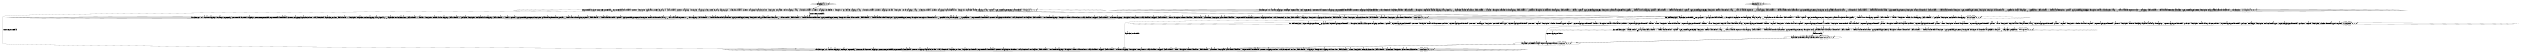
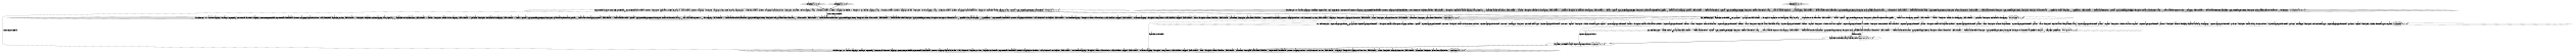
  digraph {
    node [fillcolor=white shape=ellipse style=filled]
    edge [style=bold]
    n1 [label="dispatcherServletFields.addAll(requestMappingConditions)@@@8@@@['0', '1', '0']"]
    n2 [fillcolor=lightgray label="this.client.get().uri(\"/actuator/mappings\").exchange().expectBody().consumeWith(document(\"mappings\",commonResponseFields,responseFields(beneathPath(\"contexts.*.mappings.dispatcherServlets\").withSubsectionId(\"dispatcher-servlets\"),dispatcherServletFields),responseFields(beneathPath(\"contexts.*.mappings.servletFilters\").withSubsectionId(\"servlet-filters\"),fieldWithPath(\"((.servletNameMappings\").description(\"Names of the servlets to which the filter is mapped.\"),fieldWithPath(\"((.urlPatternMappings\").description(\"URL pattern to which the filter is mapped.\"),fieldWithPath(\"((.name\").description(\"Name of the filter.\"),fieldWithPath(\"((.className\").description(\"Class name of the filter\")),responseFields(beneathPath(\"contexts.*.mappings.servlets\").withSubsectionId(\"servlets\"),fieldWithPath(\"((.mappings\").description(\"Mappings of the servlet.\"),fieldWithPath(\"((.name\").description(\"Name of the servlet.\"),fieldWithPath(\"((.className\").description(\"Class name of the servlet\"))))@@@9@@@['0', '1', '0']"]
    n3 [label="ResponseFieldsSnippet commonResponseFields = responseFields(fieldWithPath(\"contexts\").description(\"Application contexts keyed by id.\"),fieldWithPath(\"contexts.*.mappings\").description(\"Mappings in the context, keyed by mapping type.\"),subsectionWithPath(\"contexts.*.mappings.dispatcherServlets\").description(\"Dispatcher servlet mappings, if any.\"),subsectionWithPath(\"contexts.*.mappings.servletFilters\").description(\"Servlet filter mappings, if any.\"),subsectionWithPath(\"contexts.*.mappings.servlets\").description(\"Servlet mappings, if any.\"),subsectionWithPath(\"contexts.*.mappings.dispatcherHandlers\").description(\"Dispatcher handler mappings, if any.\").optional().type(JsonFieldType.OBJECT),parentIdField())@@@3@@@['1', '1', '0']"]
    n4 [fillcolor=lightgray label="this.client.get().uri(\"/actuator/mappings\").exchange().expectBody().consumeWith(document(\"mappings\",commonResponseFields,responseFields(beneathPath(\"contexts.*.mappings.dispatcherServlets\").withSubsectionId(\"dispatcher-servlets\"),fieldWithPath(\"*\").description(\"Dispatcher servlet mappings, if any, keyed by \" + \"dispatcher servlet bean name.\"),fieldWithPath(\"*.((.handler\").description(\"Handler for the mapping.\"),fieldWithPath(\"*.((.predicate\").description(\"Predicate for the mapping.\"),fieldWithPath(\"*.((.details\").optional().type(JsonFieldType.OBJECT).description(\"Additional implementation-specific \" + \"details about the mapping. Optional.\"),fieldWithPath(\"*.((.details.handlerMethod\").optional().type(JsonFieldType.OBJECT).description(\"Details of the method, if any, \" + \"that will handle requests to \" + \"this mapping.\"),fieldWithPath(\"*.((.details.handlerMethod.className\").type(JsonFieldType.STRING).description(\"Fully qualified name of the class\" + \" of the method.\"),fieldWithPath(\"*.((.details.handlerMethod.name\").type(JsonFieldType.STRING).description(\"Name of the method.\"),fieldWithPath(\"*.((.details.handlerMethod.descriptor\").type(JsonFieldType.STRING).description(\"Descriptor of the method as \" + \"specified in the Java Language \" + \"Specification.\")),responseFields(beneathPath(\"contexts.*.mappings.servletFilters\").withSubsectionId(\"servlet-filters\"),fieldWithPath(\"((.servletNameMappings\").description(\"Names of the servlets to which the filter is mapped.\"),fieldWithPath(\"((.urlPatternMappings\").description(\"URL pattern to which the filter is mapped.\"),fieldWithPath(\"((.name\").description(\"Name of the filter.\"),fieldWithPath(\"((.className\").description(\"Class name of the filter\")),responseFields(beneathPath(\"contexts.*.mappings.servlets\").withSubsectionId(\"servlets\"),fieldWithPath(\"((.mappings\").description(\"Mappings of the servlet.\"),fieldWithPath(\"((.name\").description(\"Name of the servlet.\"),fieldWithPath(\"((.className\").description(\"Class name of the servlet\"))))@@@4@@@['1', '0', '0']"]
    n5 [label="List<FieldDescriptor> dispatcherServletFields = new ArrayList<>(Arrays.asList(fieldWithPath(\"*\").description(\"Dispatcher servlet mappings, if any, keyed by \" + \"dispatcher servlet bean name.\"),fieldWithPath(\"*.((.details\").optional().type(JsonFieldType.OBJECT).description(\"Additional implementation-specific \" + \"details about the mapping. Optional.\"),fieldWithPath(\"*.((.handler\").description(\"Handler for the mapping.\"),fieldWithPath(\"*.((.predicate\").description(\"Predicate for the mapping.\")))@@@4@@@['0', '1', '0']"]
    n6 [fillcolor=lightgray label="mappings['0', '0', '1']" shape=diamond]
    n7 [fillcolor=lightgray label="this.client.get().uri(\"/actuator/mappings\").exchange().expectStatus().isOk().expectBody().consumeWith(document(\"mappings\",responseFields(beneathPath(\"contexts.*.mappings.dispatcherHandlers\").withSubsectionId(\"dispatcher-handlers\"),fieldWithPath(\"*\").description(\"Dispatcher handler mappings, if any, keyed by \" + \"dispatcher handler bean name.\"),fieldWithPath(\"*.((.handler\").description(\"Handler for the mapping.\"),fieldWithPath(\"*.((.predicate\").description(\"Predicate for the mapping.\"),fieldWithPath(\"*.((.details\").optional().type(JsonFieldType.OBJECT).description(\"Additional implementation-specific \" + \"details about the mapping. Optional.\"),fieldWithPath(\"*.((.details.handlerMethod\").optional().type(JsonFieldType.OBJECT).description(\"Details of the method, if any, \" + \"that will handle requests to \" + \"this mapping.\"),fieldWithPath(\"*.((.details.handlerMethod.className\").type(JsonFieldType.STRING).description(\"Fully qualified name of the class\" + \" of the method.\"),fieldWithPath(\"*.((.details.handlerMethod.name\").type(JsonFieldType.STRING).description(\"Name of the method.\"),fieldWithPath(\"*.((.details.handlerMethod.descriptor\").type(JsonFieldType.STRING).description(\"Descriptor of the method as \" + \"specified in the Java Language \" + \"Specification.\"),fieldWithPath(\"*.((.details.handlerFunction\").optional().type(JsonFieldType.OBJECT).description(\"Details of the function, if any, \" + \"that will handle requests to this \" + \"mapping.\"),fieldWithPath(\"*.((.details.handlerFunction.className\").type(JsonFieldType.STRING).description(\"Fully qualified name of the class of \" + \"the function.\"))))@@@3@@@['0', '0', '1']"]
+   n8 [fillcolor=lightgray label="mappings['1', '0', '0']" shape=diamond]
    n9 [label="List<FieldDescriptor> requestMappingConditions = Arrays.asList(requestMappingConditionField(\"\").description(\"Details of the request mapping conditions.\").optional(),requestMappingConditionField(\".consumes\").description(\"Details of the consumes condition\"),requestMappingConditionField(\".consumes.((.mediaType\").description(\"Consumed media type.\"),requestMappingConditionField(\".consumes.((.negated\").description(\"Whether the media type is negated.\"),requestMappingConditionField(\".headers\").description(\"Details of the headers condition.\"),requestMappingConditionField(\".headers.((.name\").description(\"Name of the header.\"),requestMappingConditionField(\".headers.((.value\").description(\"Required value of the header, if any.\"),requestMappingConditionField(\".headers.((.negated\").description(\"Whether the value is negated.\"),requestMappingConditionField(\".methods\").description(\"HTTP methods that are handled.\"),requestMappingConditionField(\".params\").description(\"Details of the params condition.\"),requestMappingConditionField(\".params.((.name\").description(\"Name of the parameter.\"),requestMappingConditionField(\".params.((.value\").description(\"Required value of the parameter, if any.\"),requestMappingConditionField(\".params.((.negated\").description(\"Whether the value is negated.\"),requestMappingConditionField(\".patterns\").description(\"Patterns identifying the paths handled by the mapping.\"),requestMappingConditionField(\".produces\").description(\"Details of the produces condition.\"),requestMappingConditionField(\".produces.((.mediaType\").description(\"Produced media type.\"),requestMappingConditionField(\".produces.((.negated\").description(\"Whether the media type is negated.\"))@@@5@@@['0', '1', '0']"]
    n10 [fillcolor=lightgray label="mappings['0', '1', '0']" shape=diamond]
    n11 [label="List<FieldDescriptor> handlerMethod = Arrays.asList(fieldWithPath(\"*.((.details.handlerMethod\").optional().type(JsonFieldType.OBJECT).description(\"Details of the method, if any, \" + \"that will handle requests to this mapping.\"),fieldWithPath(\"*.((.details.handlerMethod.className\").type(JsonFieldType.STRING).description(\"Fully qualified name of the class of the method.\"),fieldWithPath(\"*.((.details.handlerMethod.name\").type(JsonFieldType.STRING).description(\"Name of the method.\"),fieldWithPath(\"*.((.details.handlerMethod.descriptor\").type(JsonFieldType.STRING).description(\"Descriptor of the method as specified in the Java \" + \"Language Specification.\"))@@@6@@@['0', '1', '0']"]
    n12 [label="dispatcherServletFields.addAll(handlerMethod)@@@7@@@['0', '1', '0']"]
    n1 -> n2
    n3 -> n2 [label=commonResponseFields style=solid]
    n3 -> n4
    n3 -> n4 [label=commonResponseFields style=solid]
    n3 -> n5
    n5 -> n2 [label=dispatcherServletFields style=solid]
    n5 -> n9
    n6 -> n7
+   n8 -> n3
    n9 -> n1 [label=requestMappingConditions style=solid]
    n9 -> n11
    n10 -> n3
    n11 -> n12 [label=handlerMethod style=solid]
    n11 -> n12
    n12 -> n1
  }
